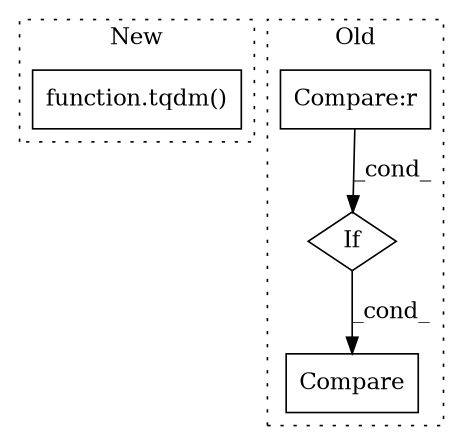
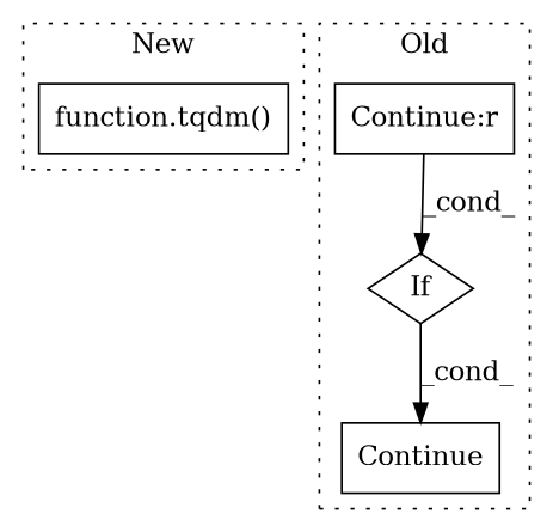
  digraph {
    node [shape=box]
    n1 [a=75 l="5,1" label="function.tqdm()" s="2402,2420"]
-   n2 [a=43 l=8 label=Compare s=2477]
+   n2 [a=43 l=8 label=Continue s=2477]
    n3 [a=96 l=3 label=If s=2414 shape=diamond]
-   n4 [a=40 l=42 label="Compare:r" s=2417]
+   n4 [a=40 l=42 label="Continue:r" s=2417]
    subgraph cluster_1 {
      label=New
      style=dotted
      n1
    }
    subgraph cluster_2 {
      label=Old
      style=dotted
      n2
      n3
      n4
    }
    n3 -> n2 [label=_cond_]
    n4 -> n3 [label=_cond_]
  }
